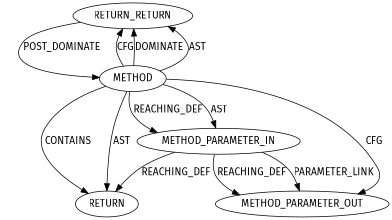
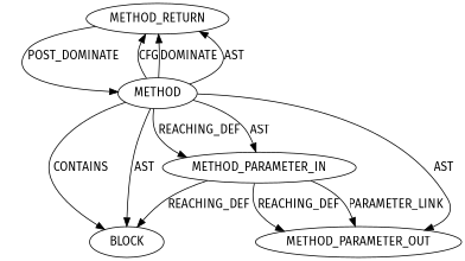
  digraph {
    fontname="Fira Sans"
    node [CODE="<empty>" EVALUATION_STRATEGY=BY_VALUE ORDER=1 TYPE_FULL_NAME=ANY fontname="Fira Sans"]
    edge [fontname="Fira Sans"]
-   n1 [CODE=RET ORDER=2 label=RETURN_RETURN]
+   n1 [CODE=RET ORDER=2 label=METHOD_RETURN]
    n2 [AST_PARENT_FULL_NAME="<global>" AST_PARENT_TYPE=NAMESPACE_BLOCK FILENAME="<empty>" FULL_NAME=__skb_queue_purge IS_EXTERNAL=true NAME=__skb_queue_purge ORDER=0 label=METHOD EVALUATION_STRATEGY="" TYPE_FULL_NAME=""]
-   n3 [ARGUMENT_INDEX=1 label=RETURN EVALUATION_STRATEGY=""]
+   n3 [ARGUMENT_INDEX=1 label=BLOCK EVALUATION_STRATEGY=""]
    n4 [CODE=p1 INDEX=1 IS_VARIADIC=false NAME=p1 label=METHOD_PARAMETER_OUT]
    n5 [CODE=p1 INDEX=1 IS_VARIADIC=false NAME=p1 label=METHOD_PARAMETER_IN]
    n1 -> n2 [label=POST_DOMINATE]
    n2 -> n1 [label=CFG]
    n2 -> n1 [label=DOMINATE]
    n2 -> n1 [label=AST]
    n2 -> n3 [label=CONTAINS]
    n2 -> n3 [label=AST]
-   n2 -> n4 [label=CFG]
+   n2 -> n4 [label=AST]
    n2 -> n5 [label=REACHING_DEF]
    n2 -> n5 [label=AST]
    n5 -> n3 [VARIABLE=p1 label=REACHING_DEF]
    n5 -> n4 [VARIABLE=p1 label=REACHING_DEF]
    n5 -> n4 [label=PARAMETER_LINK]
  }
